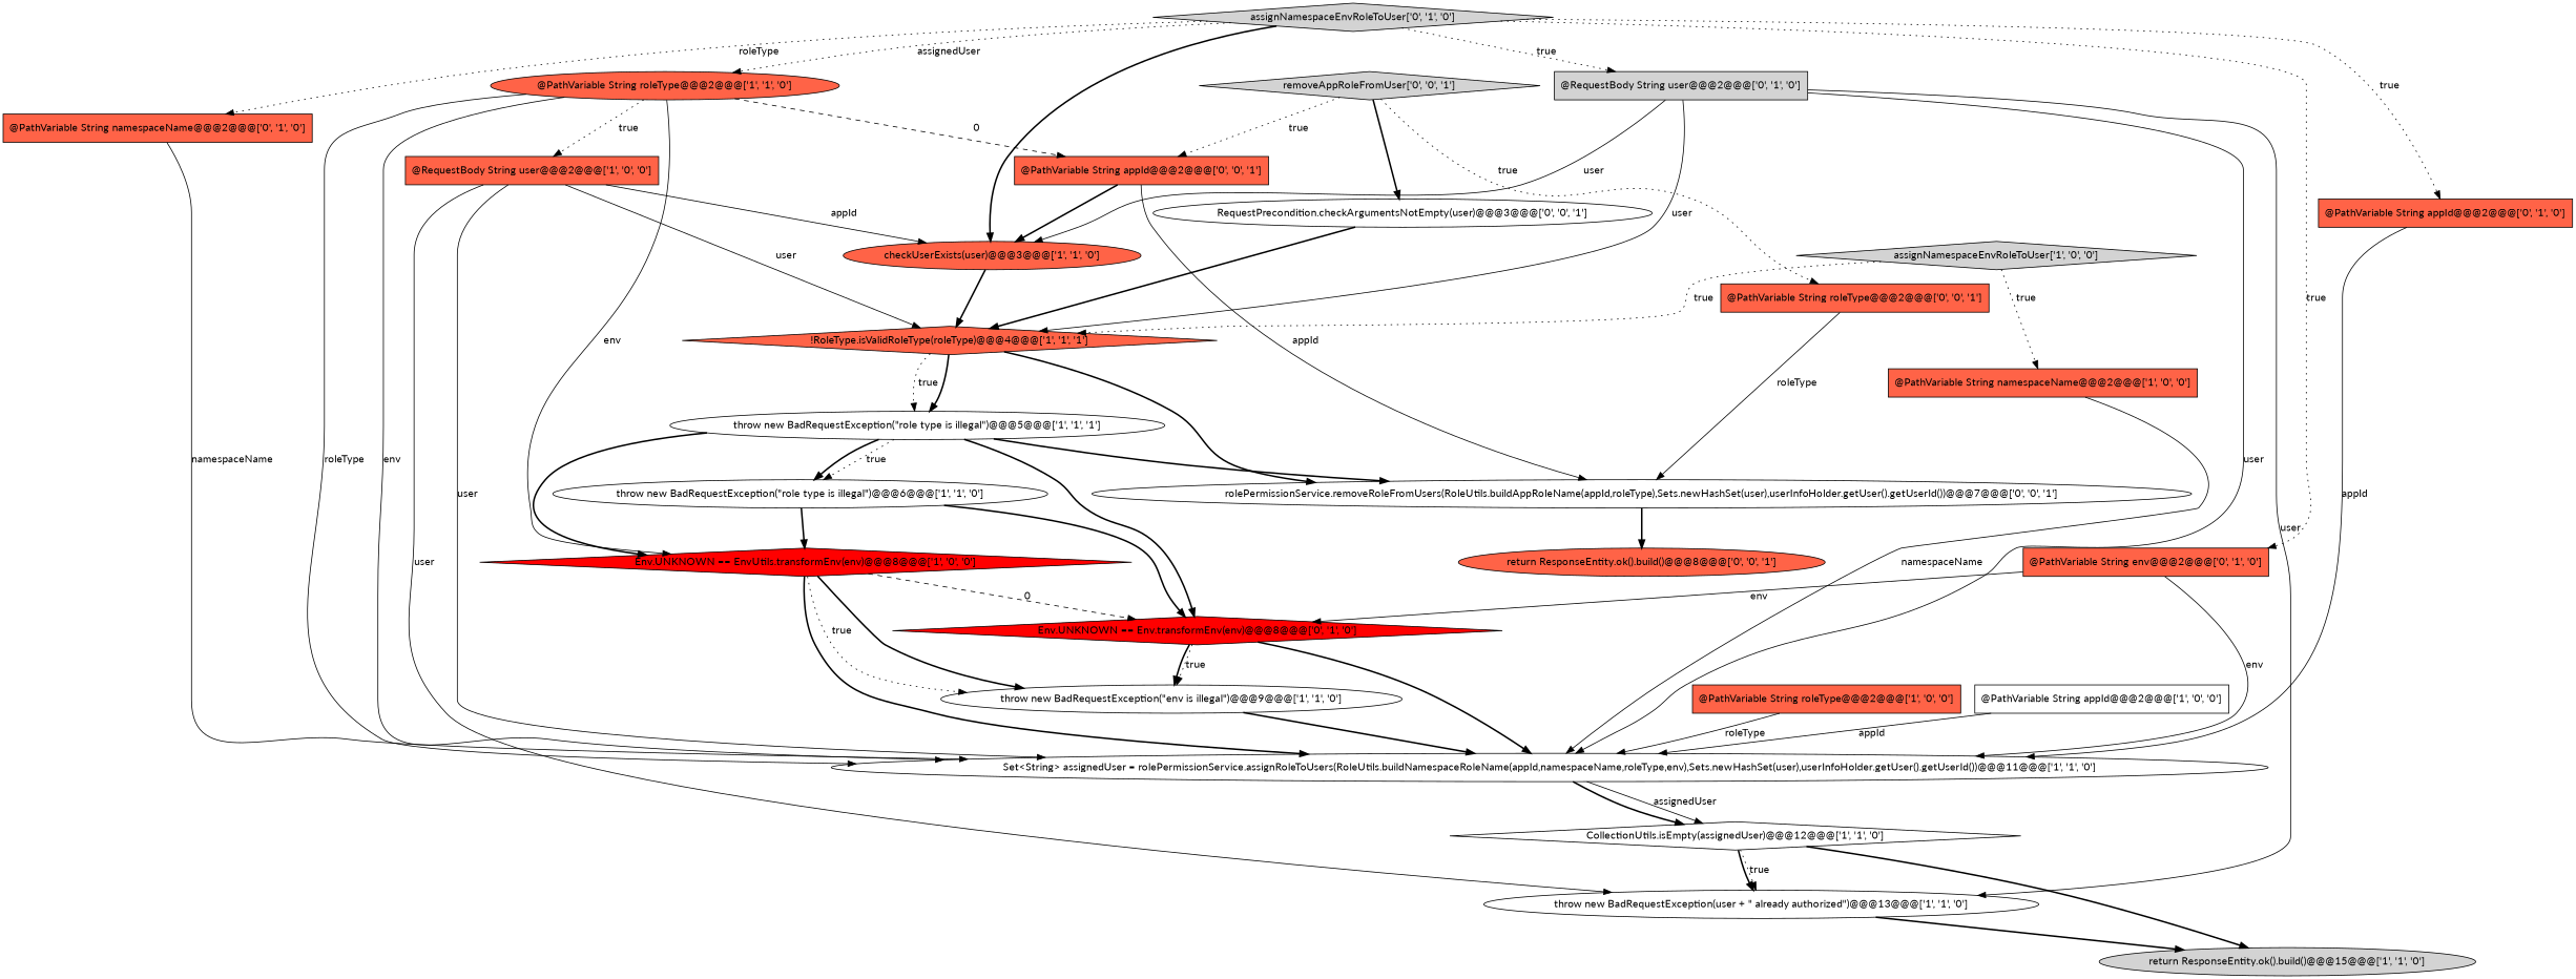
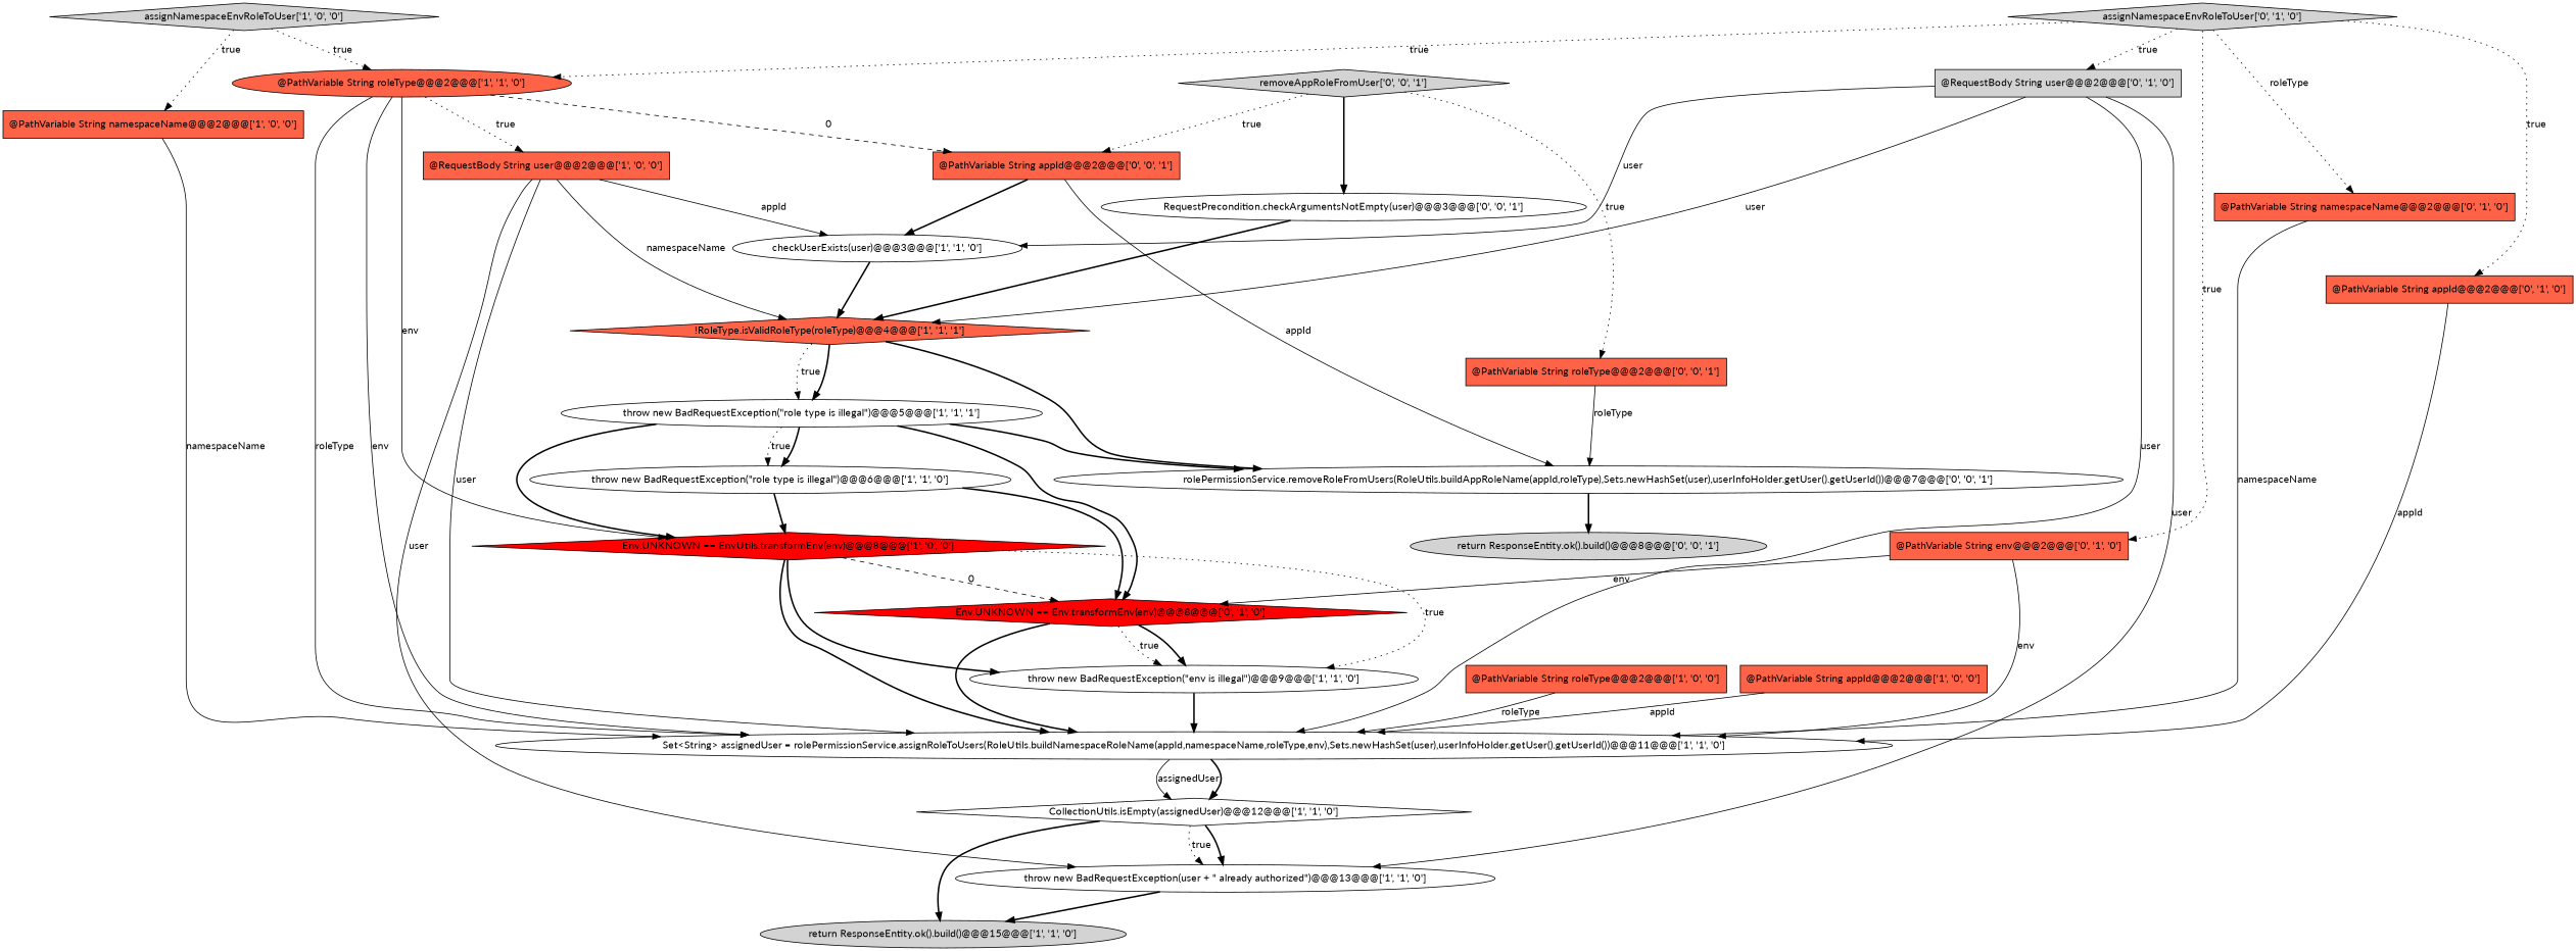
  digraph {
    fontname=Lato
    node [fillcolor=tomato fontname=Lato shape=ellipse style=filled]
    edge [fontname=Lato style=bold]
    n1 [fillcolor=lightgray label="@RequestBody String user@@@2@@@['0', '1', '0']" shape=box]
    n2 [label="!RoleType.isValidRoleType(roleType)@@@4@@@['1', '1', '1']" shape=diamond]
-   n3 [label="checkUserExists(user)@@@3@@@['1', '1', '0']"]
+   n3 [fillcolor=white label="checkUserExists(user)@@@3@@@['1', '1', '0']"]
    n4 [fillcolor=white label="throw new BadRequestException(user + \" already authorized\")@@@13@@@['1', '1', '0']"]
    n5 [fillcolor=white label="Set<String> assignedUser = rolePermissionService.assignRoleToUsers(RoleUtils.buildNamespaceRoleName(appId,namespaceName,roleType,env),Sets.newHashSet(user),userInfoHolder.getUser().getUserId())@@@11@@@['1', '1', '0']"]
    n6 [fillcolor=white label="rolePermissionService.removeRoleFromUsers(RoleUtils.buildAppRoleName(appId,roleType),Sets.newHashSet(user),userInfoHolder.getUser().getUserId())@@@7@@@['0', '0', '1']"]
    n7 [fillcolor=white label="throw new BadRequestException(\"role type is illegal\")@@@5@@@['1', '1', '1']"]
    n8 [fillcolor=lightgray label="return ResponseEntity.ok().build()@@@15@@@['1', '1', '0']"]
    n9 [fillcolor=white label="CollectionUtils.isEmpty(assignedUser)@@@12@@@['1', '1', '0']" shape=diamond]
    n10 [fillcolor=white label="RequestPrecondition.checkArgumentsNotEmpty(user)@@@3@@@['0', '0', '1']"]
    n11 [label="@PathVariable String namespaceName@@@2@@@['0', '1', '0']" shape=box]
    n12 [label="@RequestBody String user@@@2@@@['1', '0', '0']" shape=box]
-   n13 [label="return ResponseEntity.ok().build()@@@8@@@['0', '0', '1']"]
+   n13 [fillcolor=lightgray label="return ResponseEntity.ok().build()@@@8@@@['0', '0', '1']"]
    n14 [fillcolor=lightgray label="assignNamespaceEnvRoleToUser['1', '0', '0']" shape=diamond]
    n15 [label="@PathVariable String namespaceName@@@2@@@['1', '0', '0']" shape=box]
    n16 [label="@PathVariable String roleType@@@2@@@['1', '1', '0']"]
    n17 [label="@PathVariable String roleType@@@2@@@['1', '0', '0']" shape=box]
    n18 [fillcolor=red label="Env.UNKNOWN == EnvUtils.transformEnv(env)@@@8@@@['1', '0', '0']" shape=diamond]
    n19 [label="@PathVariable String appId@@@2@@@['0', '0', '1']" shape=box]
-   n20 [fillcolor=white label="@PathVariable String appId@@@2@@@['1', '0', '0']" shape=box]
+   n20 [label="@PathVariable String appId@@@2@@@['1', '0', '0']" shape=box]
    n21 [fillcolor=white label="throw new BadRequestException(\"role type is illegal\")@@@6@@@['1', '1', '0']"]
    n22 [fillcolor=red label="Env.UNKNOWN == Env.transformEnv(env)@@@8@@@['0', '1', '0']" shape=diamond]
    n23 [fillcolor=white label="throw new BadRequestException(\"env is illegal\")@@@9@@@['1', '1', '0']"]
    n24 [label="@PathVariable String appId@@@2@@@['0', '1', '0']" shape=box]
    n25 [label="@PathVariable String env@@@2@@@['0', '1', '0']" shape=box]
    n26 [fillcolor=lightgray label="assignNamespaceEnvRoleToUser['0', '1', '0']" shape=diamond]
    n27 [fillcolor=lightgray label="removeAppRoleFromUser['0', '0', '1']" shape=diamond]
    n28 [label="@PathVariable String roleType@@@2@@@['0', '0', '1']" shape=box]
    n1 -> n2 [label=user style=solid]
    n1 -> n3 [label=user style=solid]
    n1 -> n4 [label=user style=solid]
    n1 -> n5 [label=user style=solid]
    n2 -> n6
    n2 -> n7 [label=true style=dotted]
    n2 -> n7
    n3 -> n2
    n4 -> n8
    n5 -> n9 [label=assignedUser style=solid]
    n5 -> n9
    n6 -> n13
    n7 -> n6
    n7 -> n18
    n7 -> n21 [label=true style=dotted]
    n7 -> n21
    n7 -> n22
    n9 -> n4
    n9 -> n4 [label=true style=dotted]
    n9 -> n8
    n10 -> n2
    n11 -> n5 [label=namespaceName style=solid]
-   n12 -> n2 [label=user style=solid]
+   n12 -> n2 [label=namespaceName style=solid]
    n12 -> n3 [label=appId style=solid]
    n12 -> n4 [label=user style=solid]
    n12 -> n5 [label=user style=solid]
    n14 -> n15 [label=true style=dotted]
-   n14 -> n2 [label=true style=dotted]
+   n14 -> n16 [label=true style=dotted]
    n15 -> n5 [label=namespaceName style=solid]
    n16 -> n5 [label=env style=solid]
    n16 -> n5 [label=roleType style=solid]
    n16 -> n12 [label=true style=dotted]
    n16 -> n18 [label=env style=solid]
    n16 -> n19 [label=0 style=dashed]
    n17 -> n5 [label=roleType style=solid]
    n18 -> n5
    n18 -> n22 [label=0 style=dashed]
    n18 -> n23 [label=true style=dotted]
    n18 -> n23
    n19 -> n3
    n19 -> n6 [label=appId style=solid]
    n20 -> n5 [label=appId style=solid]
    n21 -> n18
    n21 -> n22
    n22 -> n5
    n22 -> n23
    n22 -> n23 [label=true style=dotted]
    n23 -> n5
    n24 -> n5 [label=appId style=solid]
    n25 -> n5 [label=env style=solid]
    n25 -> n22 [label=env style=solid]
    n26 -> n1 [label=true style=dotted]
-   n26 -> n3
    n26 -> n11 [label=roleType style=dotted]
-   n26 -> n16 [label=assignedUser style=dotted]
+   n26 -> n16 [label=true style=dotted]
    n26 -> n24 [label=true style=dotted]
    n26 -> n25 [label=true style=dotted]
    n27 -> n10
    n27 -> n19 [label=true style=dotted]
    n27 -> n28 [label=true style=dotted]
    n28 -> n6 [label=roleType style=solid]
  }
